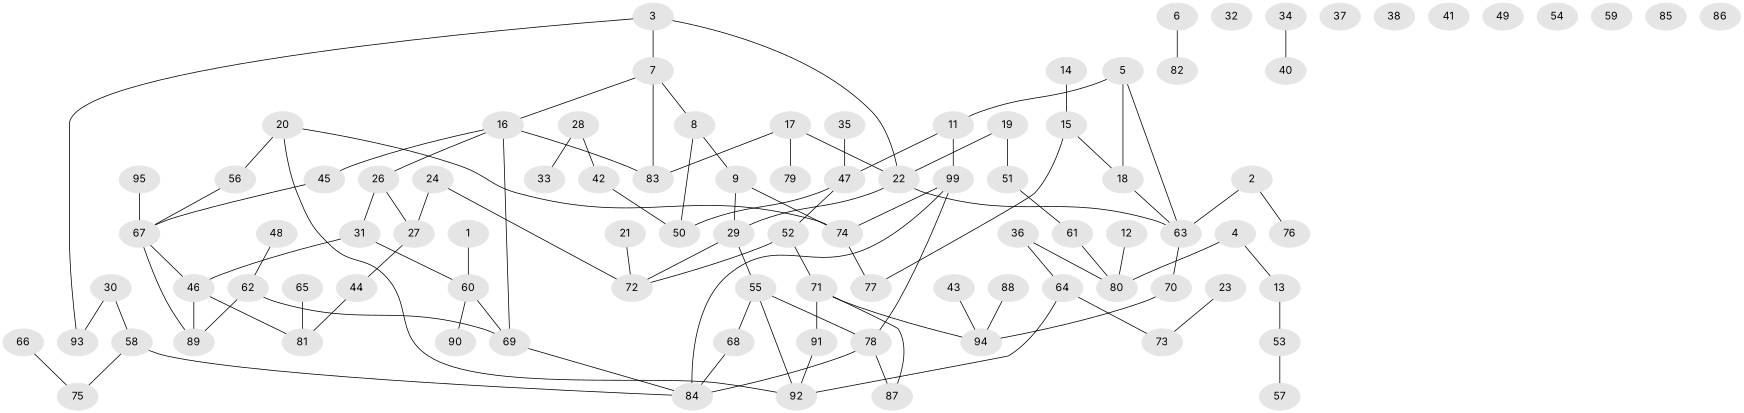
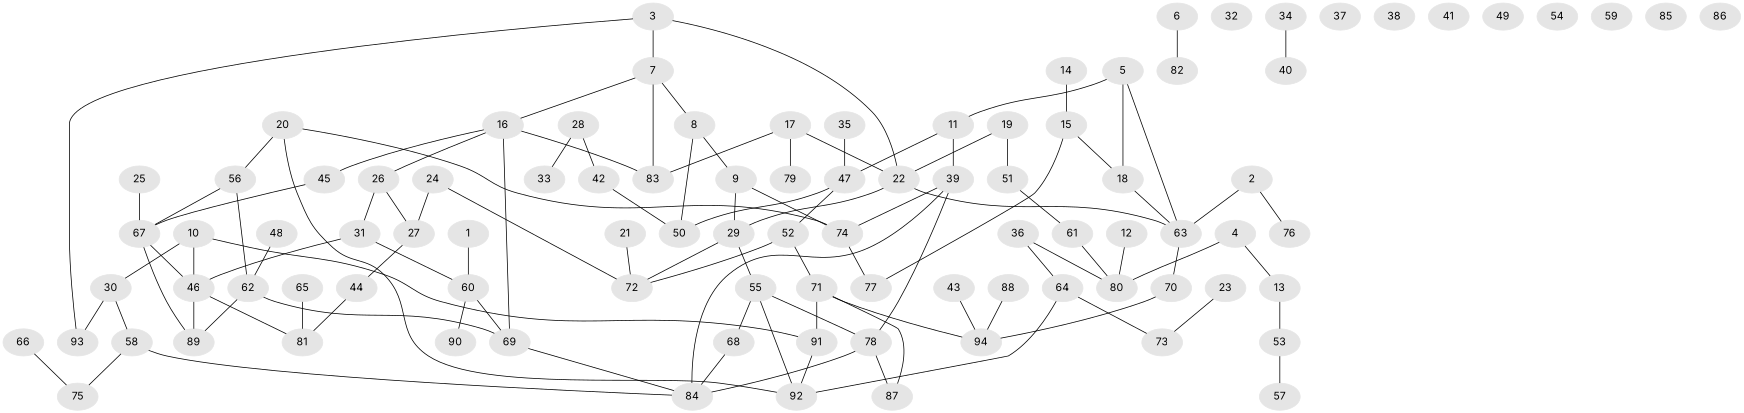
  graph {
    fontname=Inter
    node [color=gray90 fontname=Inter style=filled]
    edge [fontname=Inter]
    1
    60
    69
    90
    2
    63
    76
    70
    3
    7
    22
    93
    8
    16
    83
    29
    4
    13
    80
    53
    5
    11
    18
-   39 [label=99]
+   39
    47
    6
    82
    9
    50
    26
    45
    74
    14
    15
    72
    55
    77
+   10
    30
    46
    91
    58
    81
    89
    92
    78
    84
    52
    12
    57
    27
    31
    67
    17
    79
    19
    51
    61
    20
    56
    62
    21
    23
    73
    24
    44
-   25 [label=95]
+   25
    28
    33
    42
    68
    75
    32
    34
    40
    35
    36
    64
    37
    38
    87
    41
    43
    94
    71
    48
    49
    54
    59
    65
    66
    85
    86
    88
    1 -- 60
    60 -- 69
    60 -- 90
    69 -- 84
    2 -- 63
    2 -- 76
    63 -- 70
    70 -- 94
    3 -- 7
    3 -- 22
    3 -- 93
    7 -- 8
    7 -- 16
    7 -- 83
    22 -- 63
    22 -- 29
    8 -- 9
    8 -- 50
    16 -- 69
    16 -- 83
    16 -- 26
    16 -- 45
    29 -- 72
    29 -- 55
    4 -- 13
    4 -- 80
    13 -- 53
    53 -- 57
    5 -- 63
    5 -- 11
    5 -- 18
    11 -- 39
    11 -- 47
    18 -- 63
    39 -- 74
    39 -- 78
    39 -- 84
    47 -- 50
    47 -- 52
    6 -- 82
    9 -- 29
    9 -- 74
    26 -- 27
    26 -- 31
    45 -- 67
    74 -- 77
    14 -- 15
    15 -- 18
    15 -- 77
    55 -- 92
    55 -- 78
    55 -- 68
+   10 -- 30
+   10 -- 46
+   10 -- 91
    30 -- 93
    30 -- 58
    46 -- 81
    46 -- 89
    91 -- 92
    58 -- 84
    58 -- 75
    78 -- 84
    78 -- 87
    52 -- 72
    52 -- 71
    12 -- 80
    27 -- 44
    31 -- 60
    31 -- 46
    67 -- 46
    67 -- 89
    17 -- 22
    17 -- 83
    17 -- 79
    19 -- 22
    19 -- 51
    51 -- 61
    61 -- 80
    20 -- 74
    20 -- 92
    20 -- 56
    56 -- 67
+   56 -- 62
    62 -- 69
    62 -- 89
    21 -- 72
    23 -- 73
    24 -- 72
    24 -- 27
    44 -- 81
    25 -- 67
    28 -- 33
    28 -- 42
    42 -- 50
    68 -- 84
    34 -- 40
    35 -- 47
    36 -- 80
    36 -- 64
    64 -- 92
    64 -- 73
    43 -- 94
    71 -- 91
    71 -- 87
    71 -- 94
    48 -- 62
    65 -- 81
    66 -- 75
    88 -- 94
  }
